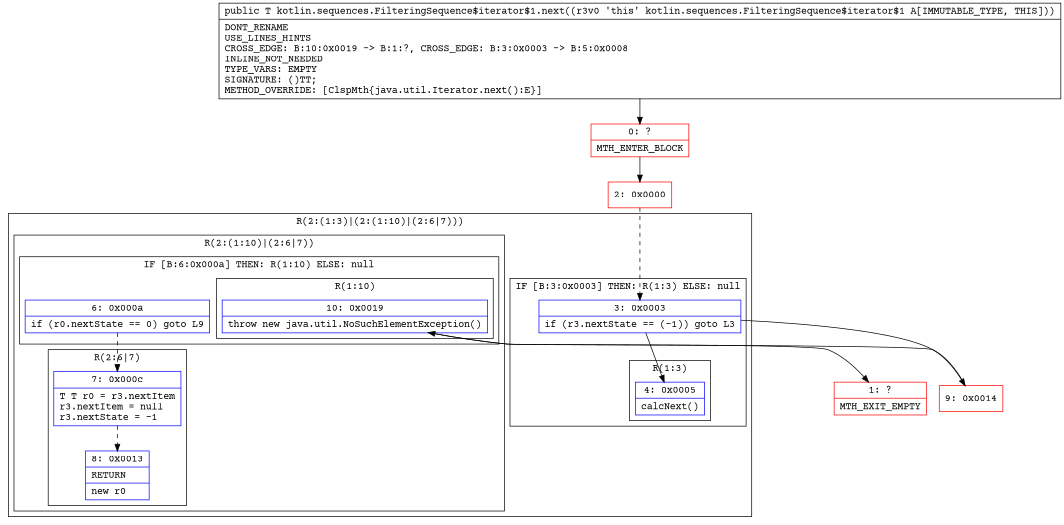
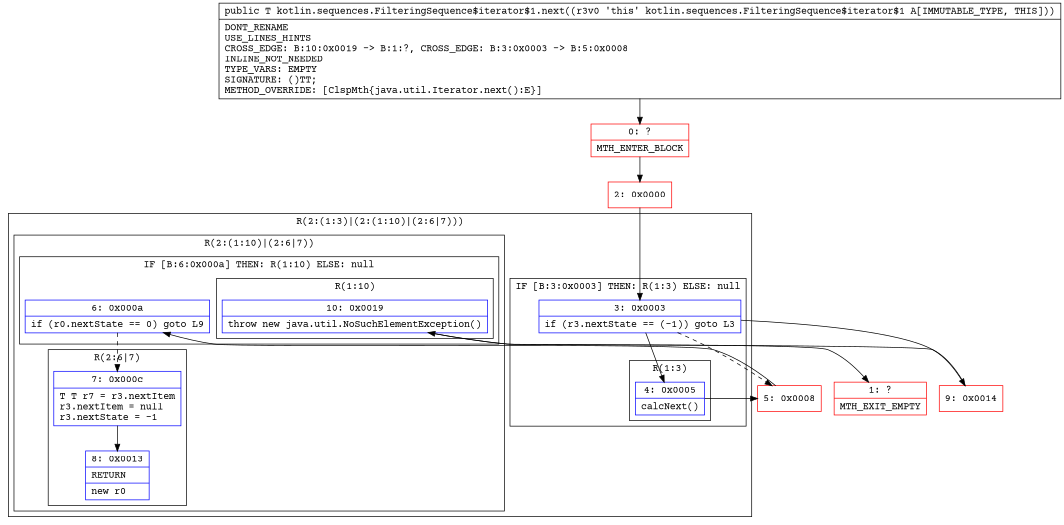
  digraph {
    fontname="Courier Prime"
    node [color=blue fontname="Courier Prime" shape=record]
    edge [fontname="Courier Prime"]
    n1 [label="{4\:\ 0x0005|calcNext()\l}"]
    n2 [label="{3\:\ 0x0003|if (r3.nextState == (\-1)) goto L3\l}"]
    n3 [label="{10\:\ 0x0019|throw new java.util.NoSuchElementException()\l}"]
    n4 [label="{6\:\ 0x000a|if (r0.nextState == 0) goto L9\l}"]
-   n5 [label="{7\:\ 0x000c|T T r0 = r3.nextItem\lr3.nextItem = null\lr3.nextState = \-1\l}"]
+   n5 [label="{7\:\ 0x000c|T T r7 = r3.nextItem\lr3.nextItem = null\lr3.nextState = \-1\l}"]
    n6 [label="{8\:\ 0x0013|RETURN\l|new r0\l}"]
+   n7 [color=red label="{5\:\ 0x0008}"]
    n8 [color=red label="{9\:\ 0x0014}"]
    n9 [color=red label="{1\:\ ?|MTH_EXIT_EMPTY\l}"]
    n10 [color=red label="{0\:\ ?|MTH_ENTER_BLOCK\l}"]
    n11 [color=red label="{2\:\ 0x0000}"]
    n12 [label="{public T kotlin.sequences.FilteringSequence$iterator$1.next((r3v0 'this' kotlin.sequences.FilteringSequence$iterator$1 A[IMMUTABLE_TYPE, THIS]))  | DONT_RENAME\lUSE_LINES_HINTS\lCROSS_EDGE: B:10:0x0019 \-\> B:1:?, CROSS_EDGE: B:3:0x0003 \-\> B:5:0x0008\lINLINE_NOT_NEEDED\lTYPE_VARS: EMPTY\lSIGNATURE: ()TT;\lMETHOD_OVERRIDE: [ClspMth\{java.util.Iterator.next():E\}]\l}" color=""]
    subgraph cluster_1 {
      label="R(2:(1:3)|(2:(1:10)|(2:6|7)))"
      subgraph cluster_2 {
        label="IF [B:3:0x0003] THEN: R(1:3) ELSE: null"
        n2
        subgraph cluster_3 {
          label="R(1:3)"
          n1
        }
      }
      subgraph cluster_4 {
        label="R(2:(1:10)|(2:6|7))"
        subgraph cluster_5 {
          label="IF [B:6:0x000a] THEN: R(1:10) ELSE: null"
          n4
          subgraph cluster_6 {
            label="R(1:10)"
            n3
          }
        }
        subgraph cluster_7 {
          label="R(2:6|7)"
          n5
          n6
        }
      }
    }
+   n1 -> n7
    n2 -> n1
+   n2 -> n7 [style=dashed]
    n2 -> n8
    n3 -> n9
    n4 -> n5 [style=dashed]
-   n5 -> n6 [style=dashed]
+   n5 -> n6
+   n7 -> n4
    n8 -> n3
    n10 -> n11
-   n11 -> n2 [style=dashed]
+   n11 -> n2
    n12 -> n10
  }
